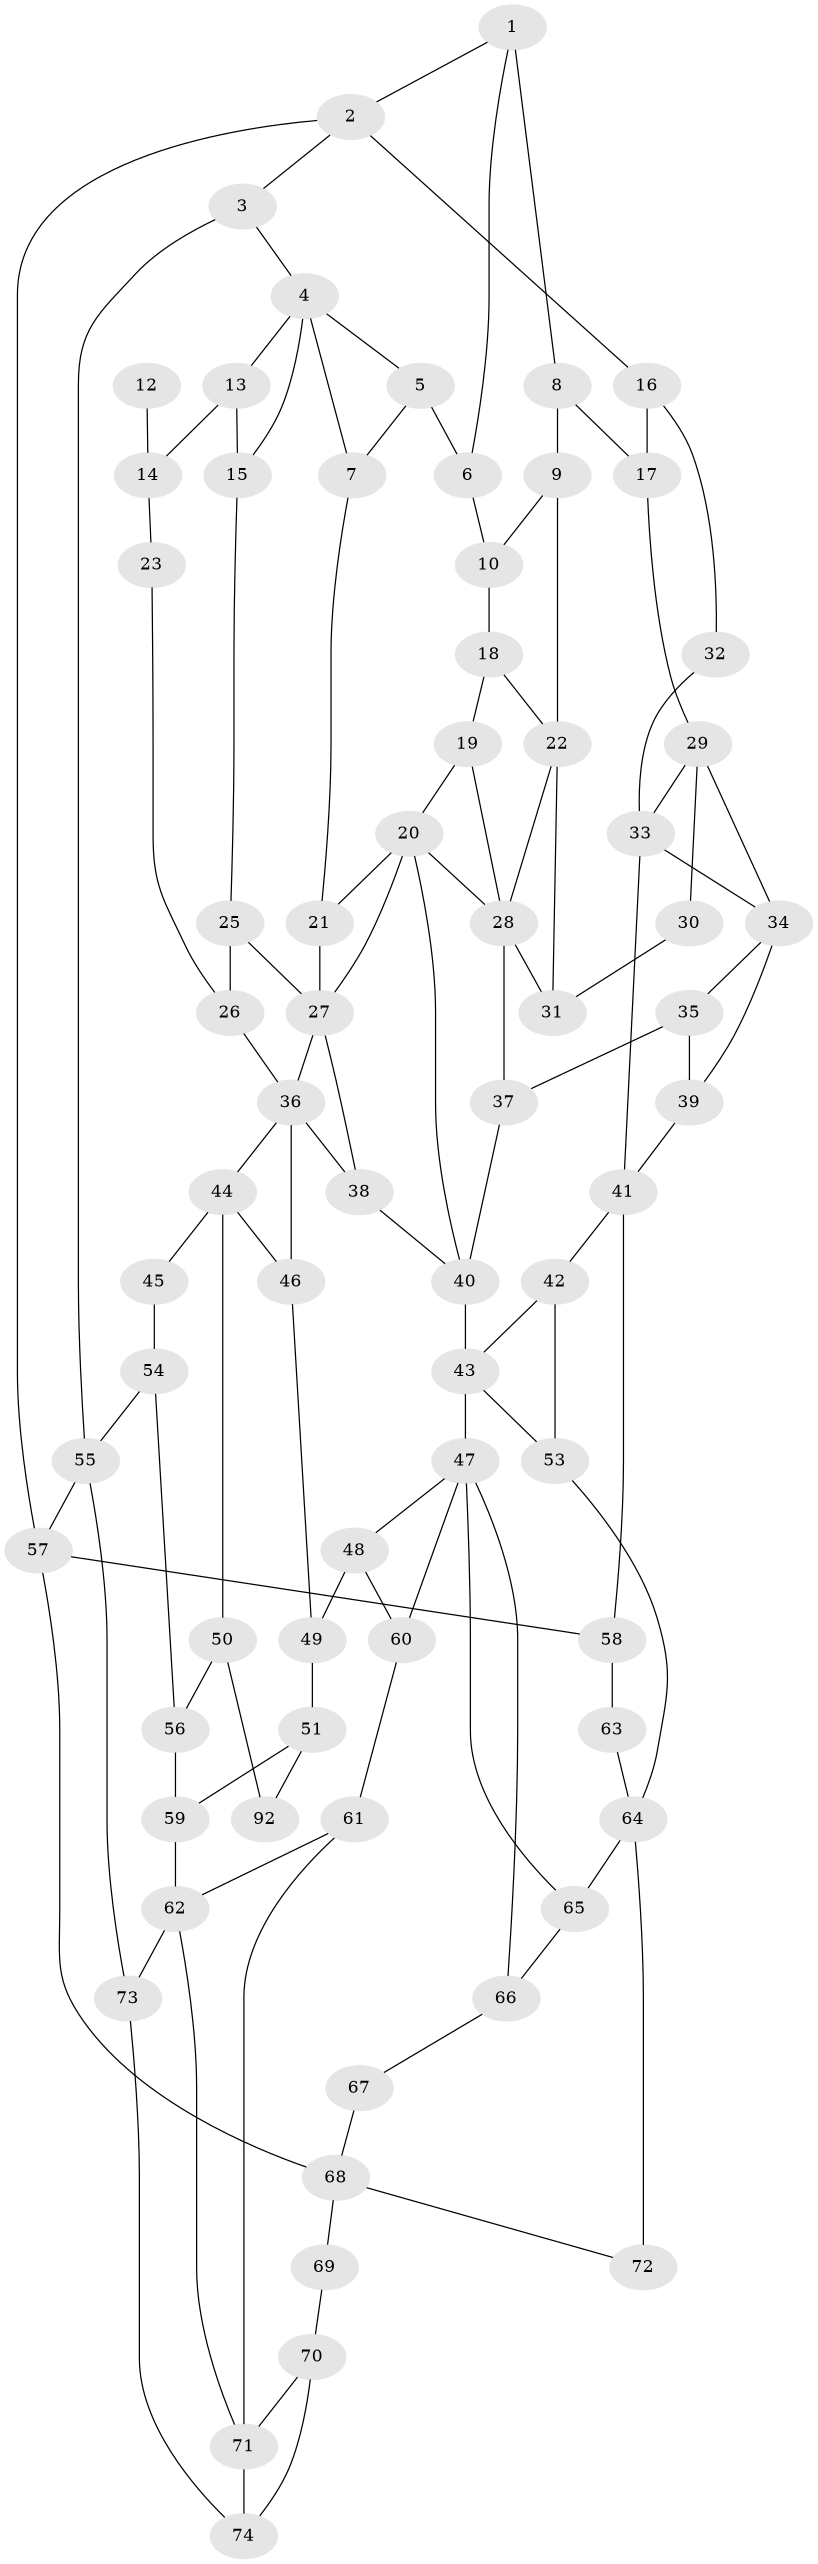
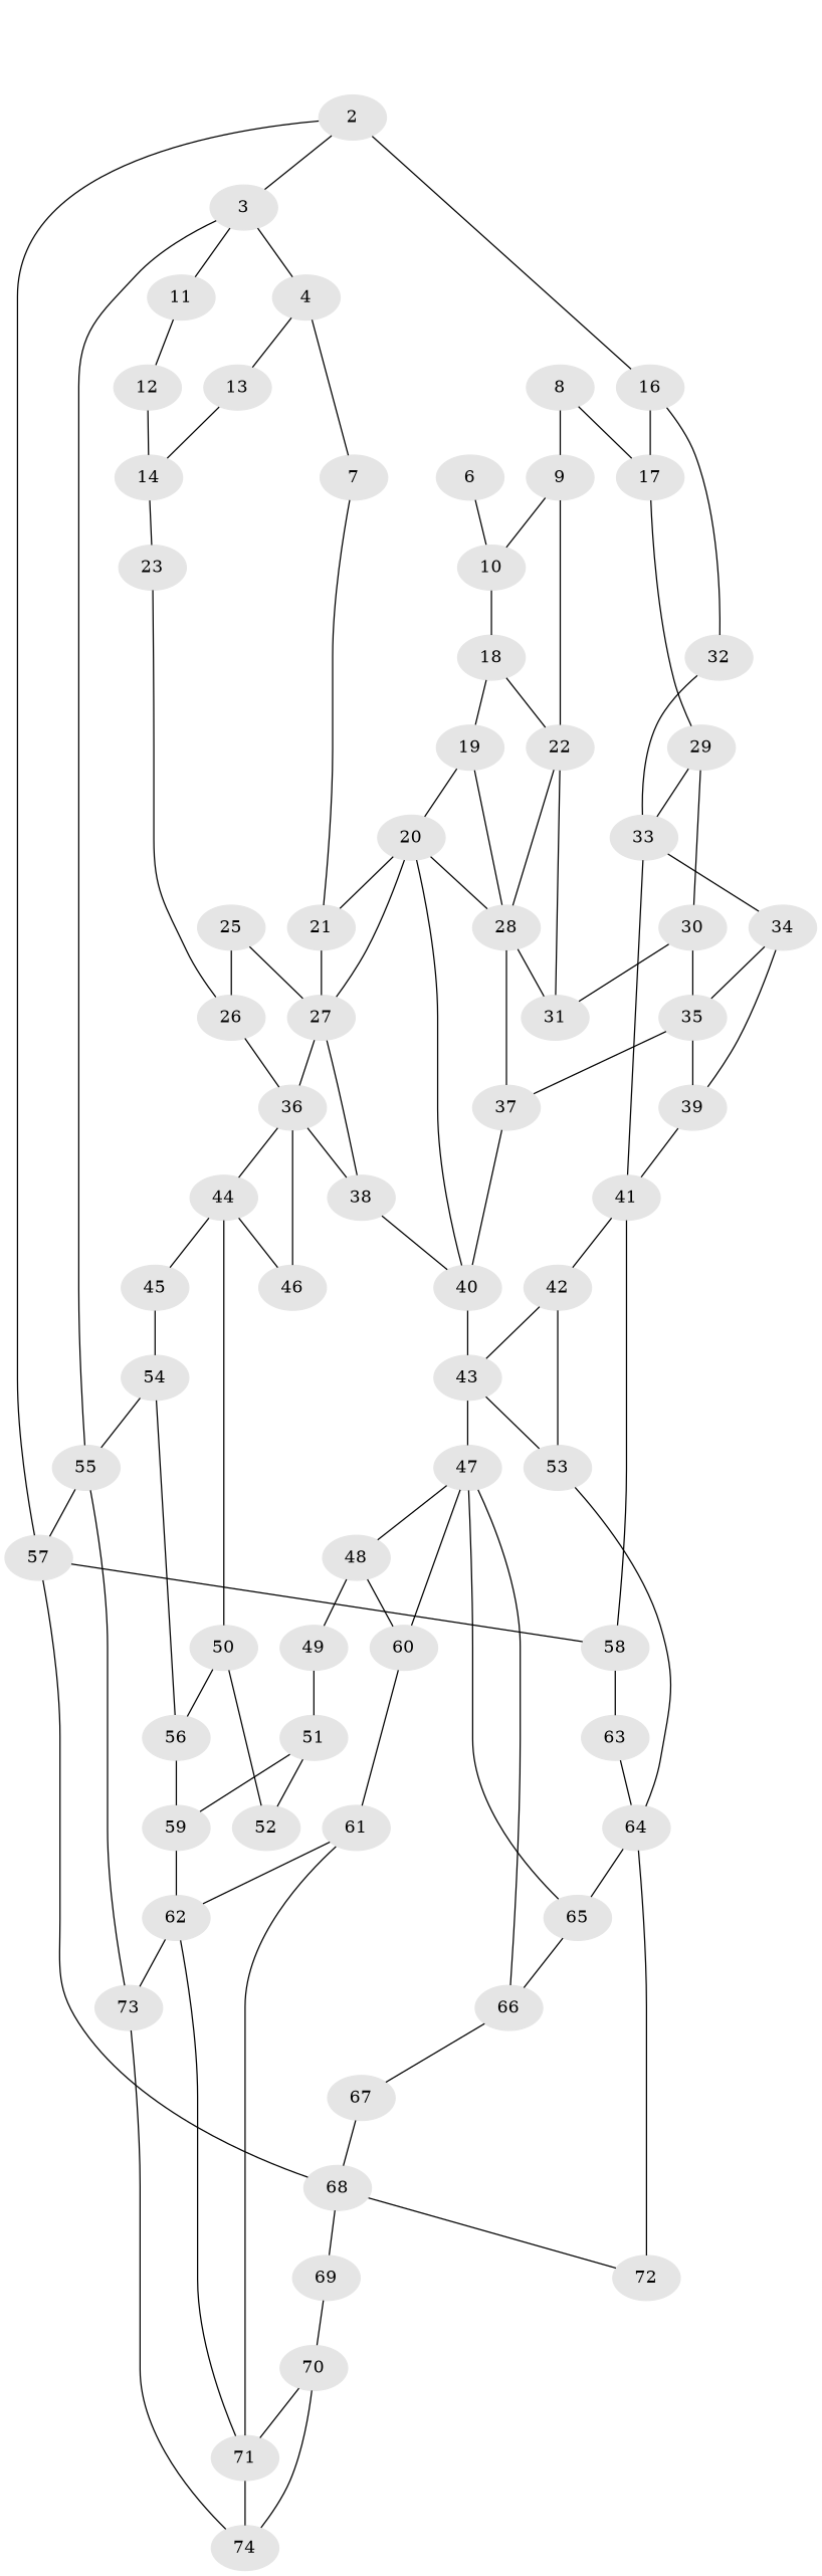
  graph {
    node [color=gray90 style=filled]
    edge [weight=1.0]
-   1
    2
    6
    8
    3
    16
    57
    10
    9
    17
    4
+   11
    55
    32
    58
    68
-   5
    7
    13
-   15
    12
    73
    21
    14
    25
    18
    27
    22
    29
    28
    31
    19
    23
    26
    33
    30
    34
    20
    40
    37
    36
    38
    43
    45
    54
    44
    46
    35
    41
    39
    42
    50
    49
    53
    47
    63
    64
    48
    60
    65
    66
-   52 [label=92]
+   52
    56
    51
    61
    67
    59
    62
    72
    74
    69
    71
    70
-   1 -- 2
-   1 -- 6
-   1 -- 8 [weight=2.0]
    2 -- 3
    2 -- 16
    2 -- 57
    6 -- 10
    8 -- 9 [weight=2.0]
    8 -- 17 [weight=2.0]
    3 -- 4
+   3 -- 11
    3 -- 55
    16 -- 17
    16 -- 32
    57 -- 58
    57 -- 68
    10 -- 18
    9 -- 10
    9 -- 22 [weight=2.0]
    17 -- 29 [weight=2.0]
-   4 -- 5
    4 -- 7
    4 -- 13
-   4 -- 15
+   11 -- 12
    55 -- 57
    55 -- 73
    32 -- 33
    58 -- 63
    68 -- 72
    68 -- 69 [weight=2.0]
-   5 -- 6
-   5 -- 7
    7 -- 21
-   13 -- 15
    13 -- 14
-   15 -- 25
    12 -- 14
    73 -- 74
    21 -- 27
    14 -- 23
    25 -- 27 [weight=2.0]
    25 -- 26
    18 -- 22 [weight=2.0]
    18 -- 19
    27 -- 36
    27 -- 38
    22 -- 28
    22 -- 31
    29 -- 33 [weight=2.0]
    29 -- 30
-   29 -- 34
    28 -- 31
    28 -- 37
    19 -- 28
    19 -- 20
    23 -- 26
    26 -- 36
    33 -- 34
    33 -- 41
    30 -- 31
+   30 -- 35
    34 -- 35
    34 -- 39 [weight=2.0]
    20 -- 21
    20 -- 27
    20 -- 28
    20 -- 40
    40 -- 43 [weight=2.0]
    37 -- 40
    36 -- 38
    36 -- 44
    36 -- 46
    38 -- 40
    43 -- 53
    43 -- 47 [weight=2.0]
    45 -- 54
    54 -- 55
    54 -- 56
    44 -- 45
    44 -- 46 [weight=2.0]
    44 -- 50 [weight=2.0]
-   46 -- 49
    35 -- 37
    35 -- 39 [weight=2.0]
    41 -- 58
    41 -- 42
    39 -- 41 [weight=2.0]
    42 -- 43
    42 -- 53
    50 -- 52 [weight=2.0]
    50 -- 56 [weight=2.0]
    49 -- 51
    53 -- 64
    47 -- 48
    47 -- 60
    47 -- 65
    47 -- 66
    63 -- 64 [weight=2.0]
    64 -- 65
    64 -- 72 [weight=2.0]
    48 -- 49
    48 -- 60
    60 -- 61
    65 -- 66
    66 -- 67
    56 -- 59 [weight=2.0]
    51 -- 52
    51 -- 59
    61 -- 62
    61 -- 71
    67 -- 68 [weight=2.0]
    59 -- 62 [weight=2.0]
    62 -- 73
    62 -- 71
    69 -- 70 [weight=2.0]
    71 -- 74
    70 -- 74
    70 -- 71 [weight=3.0]
  }
